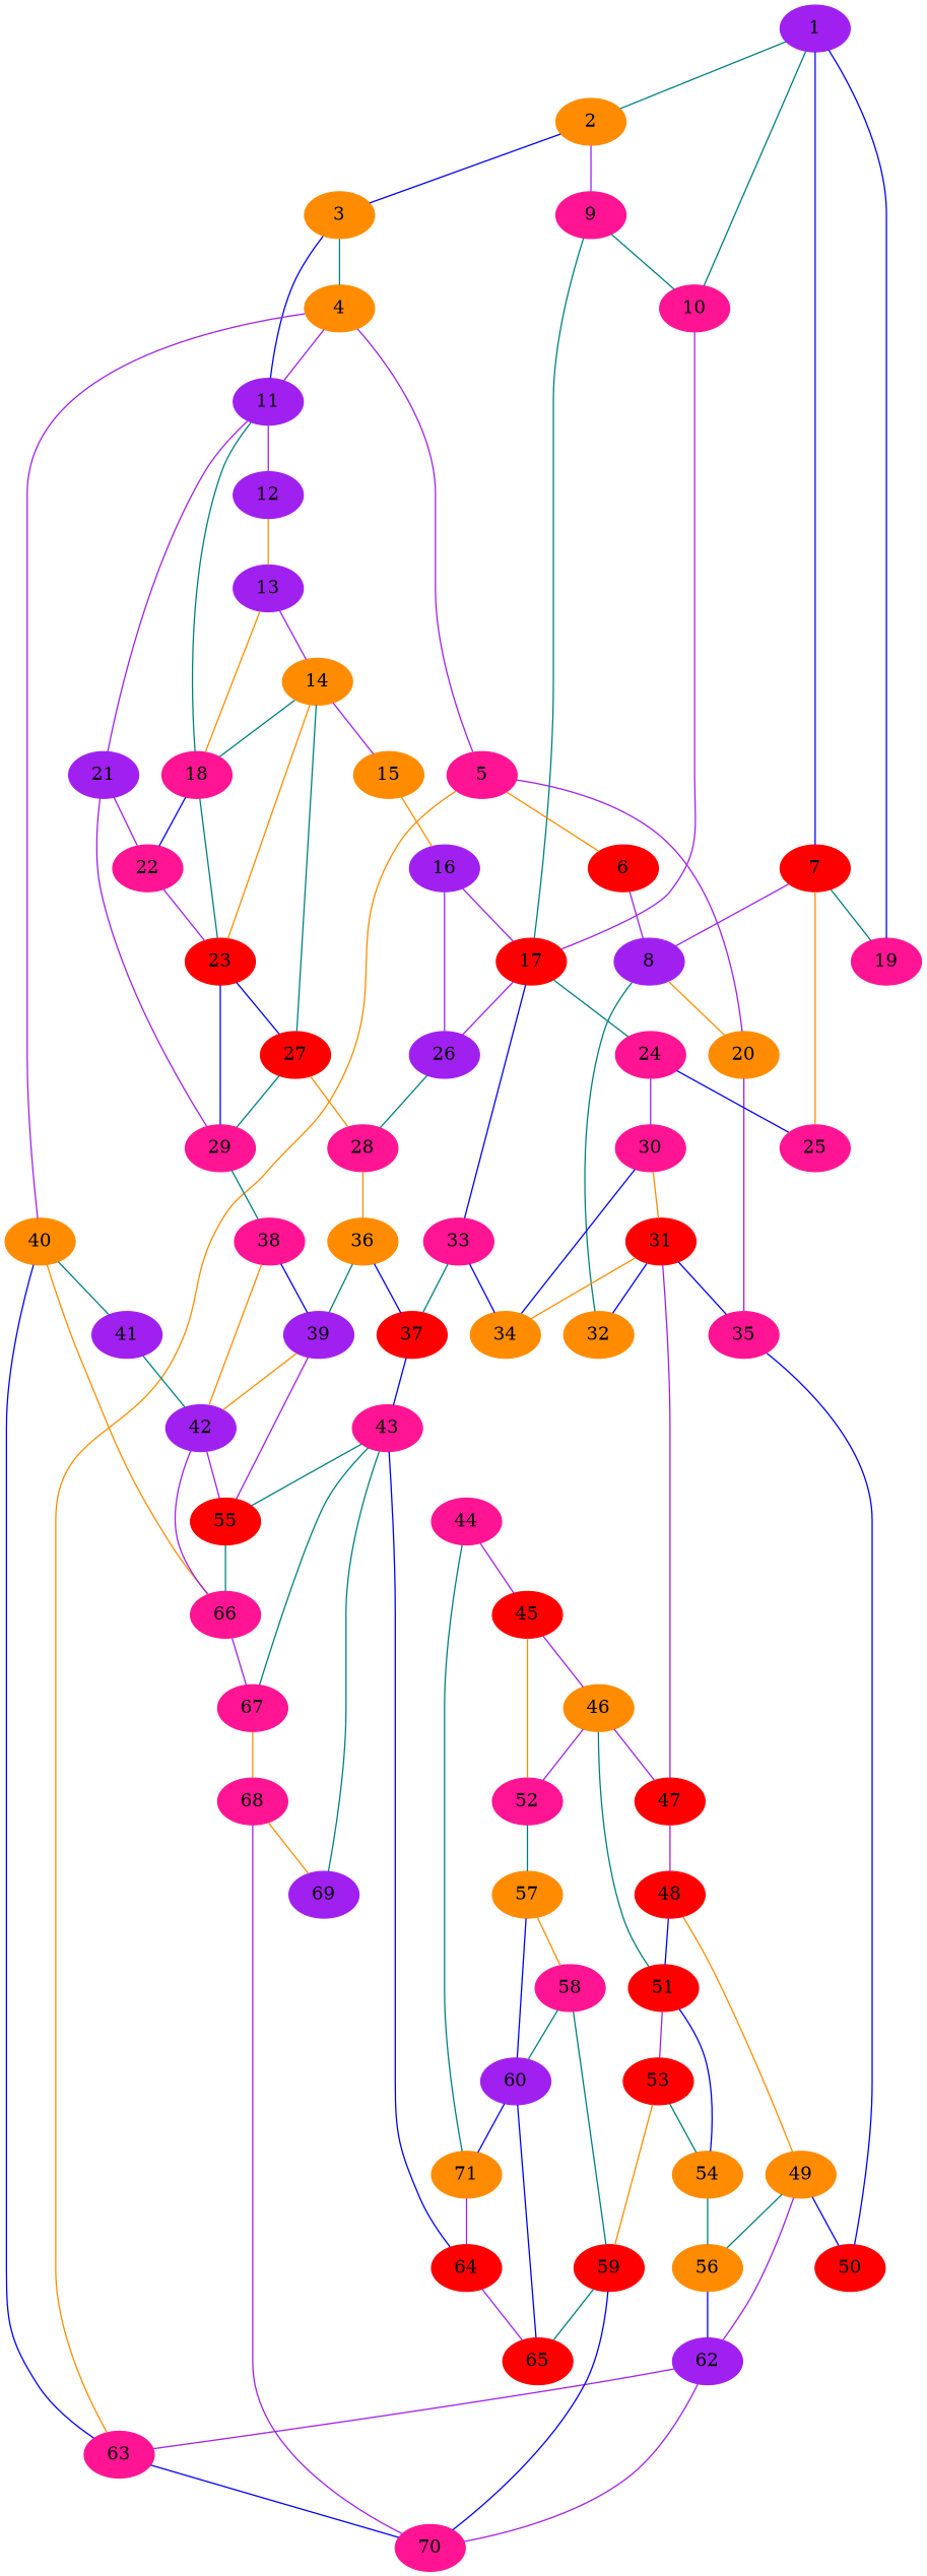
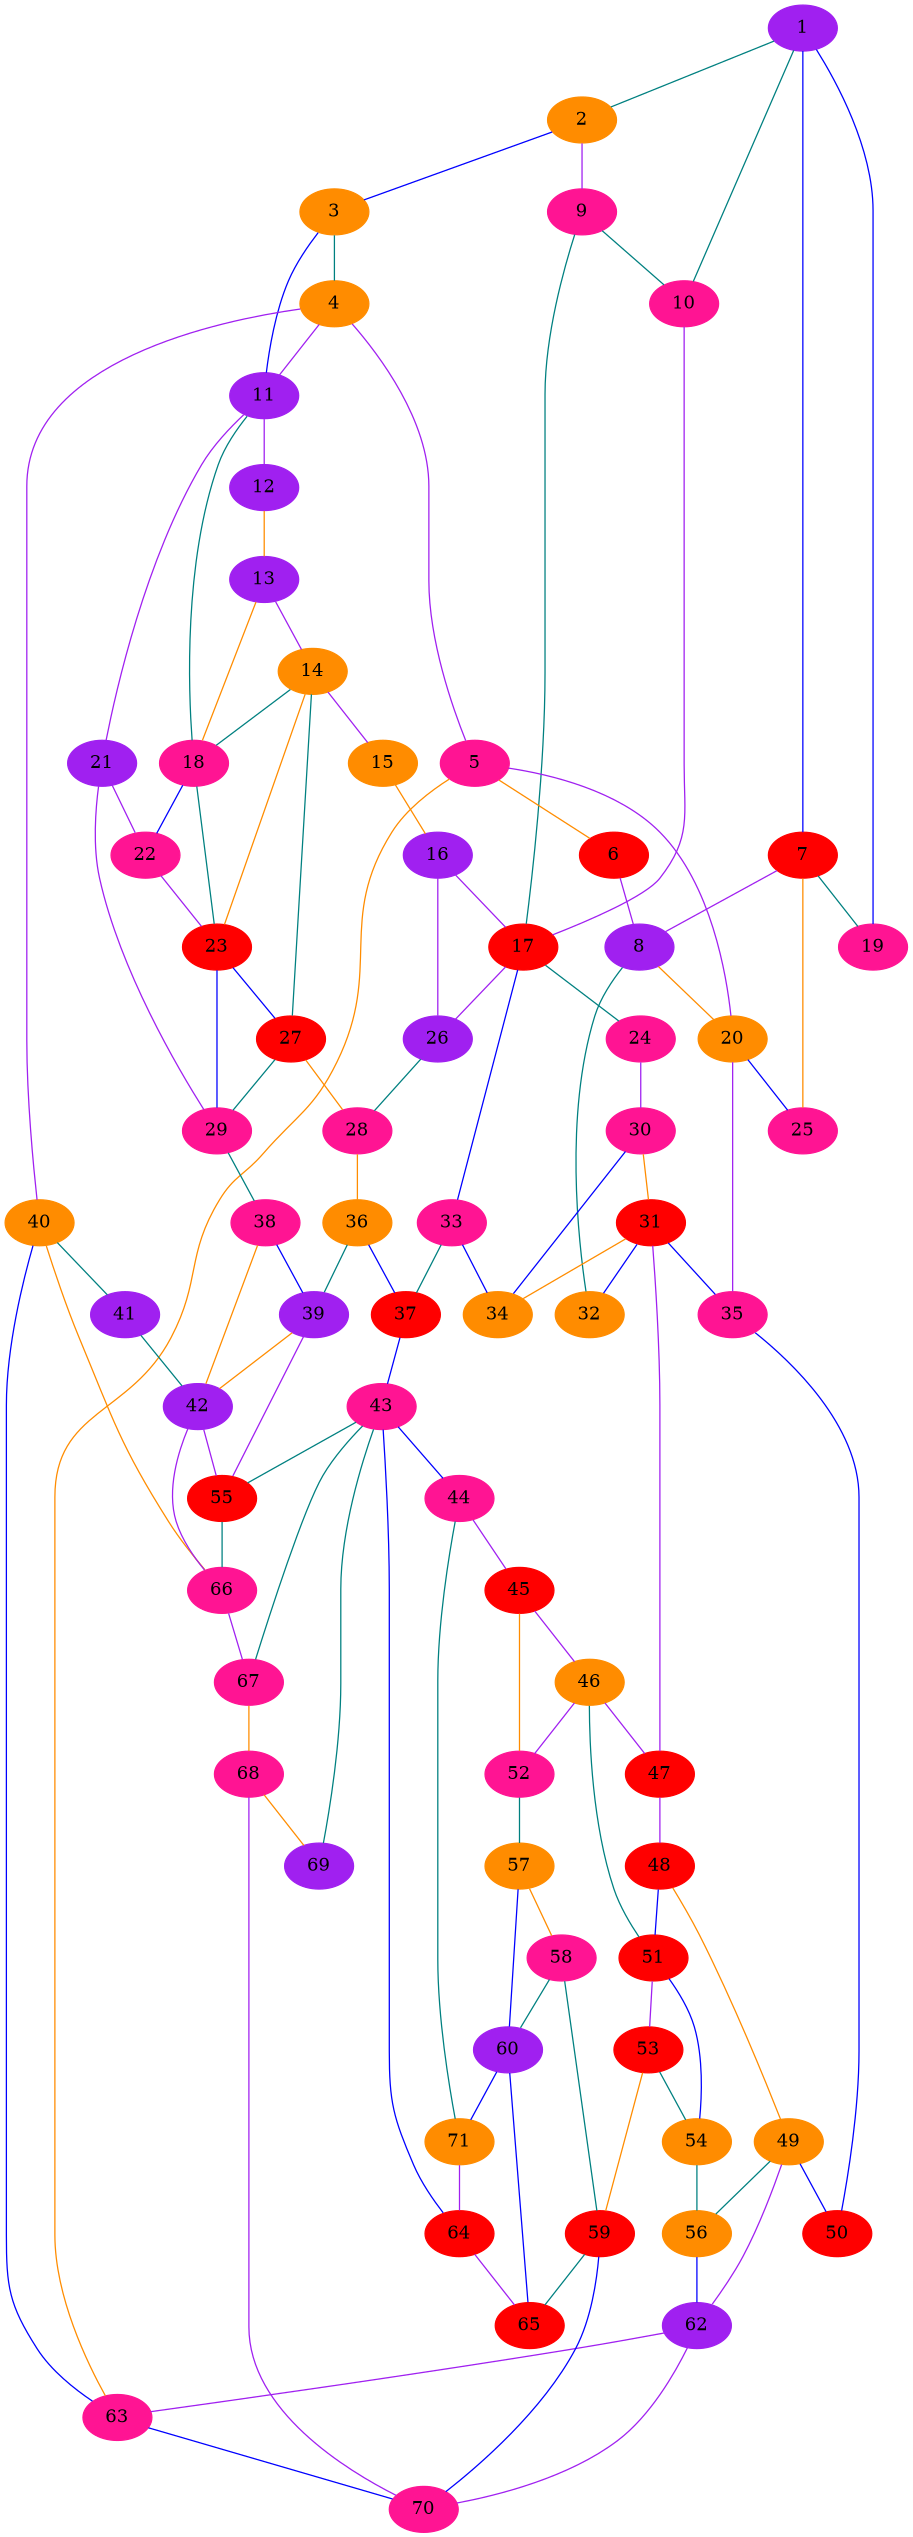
  graph {
    node [color=deeppink style=filled]
    edge [color=purple weight=1.0]
    1 [color=purple]
    2 [color=darkorange]
    7 [color=red]
    10
    19
    3 [color=darkorange]
    9
    8 [color=purple]
    25
    17 [color=red]
    4 [color=darkorange]
    11 [color=purple]
    5
    40 [color=darkorange]
    12 [color=purple]
    18
    21 [color=purple]
    6 [color=red]
    20 [color=darkorange]
    63
    41 [color=purple]
    66
    35
    70
    32 [color=darkorange]
    26 [color=purple]
    24
    33
    13 [color=purple]
    23 [color=red]
    22
    29
    14 [color=darkorange]
    15 [color=darkorange]
    27 [color=red]
    16 [color=purple]
    28
    30
    34 [color=darkorange]
    37 [color=red]
    50 [color=red]
    38
    31 [color=red]
    36 [color=darkorange]
    39 [color=purple]
    42 [color=purple]
    47 [color=red]
    48 [color=red]
    43
    55 [color=red]
    44
    64 [color=red]
    67
    69 [color=purple]
    45 [color=red]
    n56 [color=darkorange label=71]
    65 [color=red]
    68
    46 [color=darkorange]
    52
    51 [color=red]
    57 [color=darkorange]
    53 [color=red]
    54 [color=darkorange]
    49 [color=darkorange]
    56 [color=darkorange]
    62 [color=purple]
    59 [color=red]
    58
    60 [color=purple]
    1 -- 2 [color=teal]
    1 -- 7 [color=blue]
    1 -- 10 [color=teal]
    1 -- 19 [color=blue weight=2.0]
    2 -- 3 [color=blue]
    2 -- 9
    7 -- 19 [color=teal]
    7 -- 8 [weight=2.0]
    7 -- 25 [color=darkorange weight=2.0]
    10 -- 17
    3 -- 4 [color=teal]
    3 -- 11 [color=blue]
    9 -- 10 [color=teal]
    9 -- 17 [color=teal]
    8 -- 20 [color=darkorange]
    8 -- 32 [color=teal weight=2.0]
    17 -- 26
    17 -- 24 [color=teal]
    17 -- 33 [color=blue]
    4 -- 11
    4 -- 5
    4 -- 40
    11 -- 12 [weight=2.0]
    11 -- 18 [color=teal]
    11 -- 21
    5 -- 6 [color=darkorange]
    5 -- 20
    5 -- 63 [color=darkorange]
    40 -- 63 [color=blue]
    40 -- 41 [color=teal]
    40 -- 66 [color=darkorange]
    12 -- 13 [color=darkorange]
    18 -- 23 [color=teal]
    18 -- 22 [color=blue weight=2.0]
    21 -- 22
    21 -- 29
    6 -- 8
    20 -- 35
    63 -- 70 [color=blue]
    41 -- 42 [color=teal weight=2.0]
    66 -- 67 [weight=2.0]
    35 -- 50 [color=blue]
    26 -- 28 [color=teal]
-   24 -- 25 [color=blue]
+   20 -- 25 [color=blue]
    24 -- 30
    33 -- 34 [color=blue]
    33 -- 37 [color=teal]
    13 -- 18 [color=darkorange]
    13 -- 14
    23 -- 29 [color=blue]
    23 -- 27 [color=blue]
    22 -- 23
    29 -- 38 [color=teal]
    14 -- 18 [color=teal]
    14 -- 23 [color=darkorange]
    14 -- 15 [weight=2.0]
    14 -- 27 [color=teal]
    15 -- 16 [color=darkorange]
    27 -- 29 [color=teal]
    27 -- 28 [color=darkorange weight=2.0]
    16 -- 17
    16 -- 26
    28 -- 36 [color=darkorange weight=2.0]
    30 -- 34 [color=blue]
    30 -- 31 [color=darkorange]
    37 -- 43 [color=blue]
    38 -- 39 [color=blue]
    38 -- 42 [color=darkorange]
    31 -- 35 [color=blue]
    31 -- 32 [color=blue]
    31 -- 34 [color=darkorange]
    31 -- 47 [weight=2.0]
    36 -- 37 [color=blue]
    36 -- 39 [color=teal weight=2.0]
    39 -- 42 [color=darkorange]
    39 -- 55
    42 -- 66
    42 -- 55
    47 -- 48
    48 -- 51 [color=blue]
    48 -- 49 [color=darkorange]
    43 -- 55 [color=teal]
+   43 -- 44 [color=blue]
    43 -- 64 [color=blue]
    43 -- 67 [color=teal]
    43 -- 69 [color=teal]
    55 -- 66 [color=teal]
    44 -- 45
    44 -- n56 [color=teal]
    64 -- 65
    67 -- 68 [color=darkorange weight=2.0]
    45 -- 46
    45 -- 52 [color=darkorange]
    n56 -- 64
    68 -- 70 [weight=2.0]
    68 -- 69 [color=darkorange weight=2.0]
    46 -- 47 [weight=2.0]
    46 -- 52
    46 -- 51 [color=teal weight=2.0]
    52 -- 57 [color=teal]
    51 -- 53
    51 -- 54 [color=blue]
    57 -- 58 [color=darkorange]
    57 -- 60 [color=blue]
    53 -- 54 [color=teal]
    53 -- 59 [color=darkorange]
    54 -- 56 [color=teal]
    49 -- 50 [color=blue weight=2.0]
    49 -- 56 [color=teal]
    49 -- 62 [weight=2.0]
    56 -- 62 [color=blue]
    62 -- 63
    62 -- 70
    59 -- 70 [color=blue weight=2.0]
    59 -- 65 [color=teal]
    58 -- 59 [color=teal]
    58 -- 60 [color=teal]
    60 -- n56 [color=blue]
    60 -- 65 [color=blue]
  }
